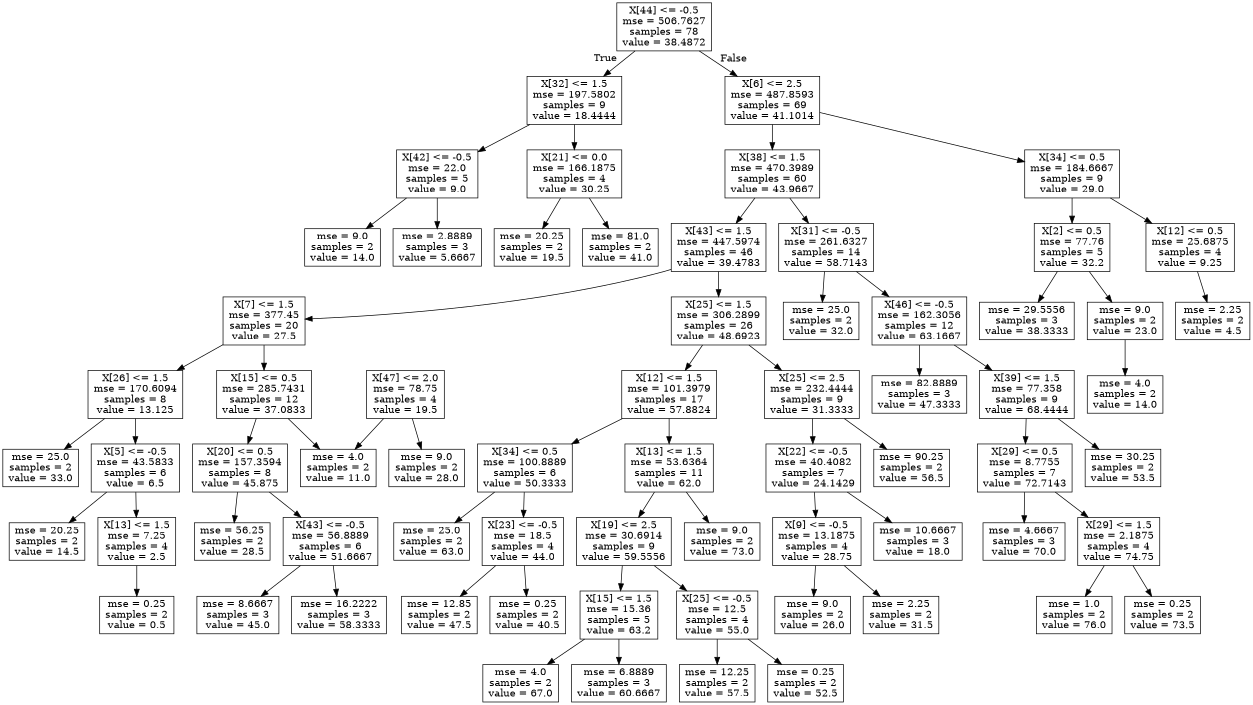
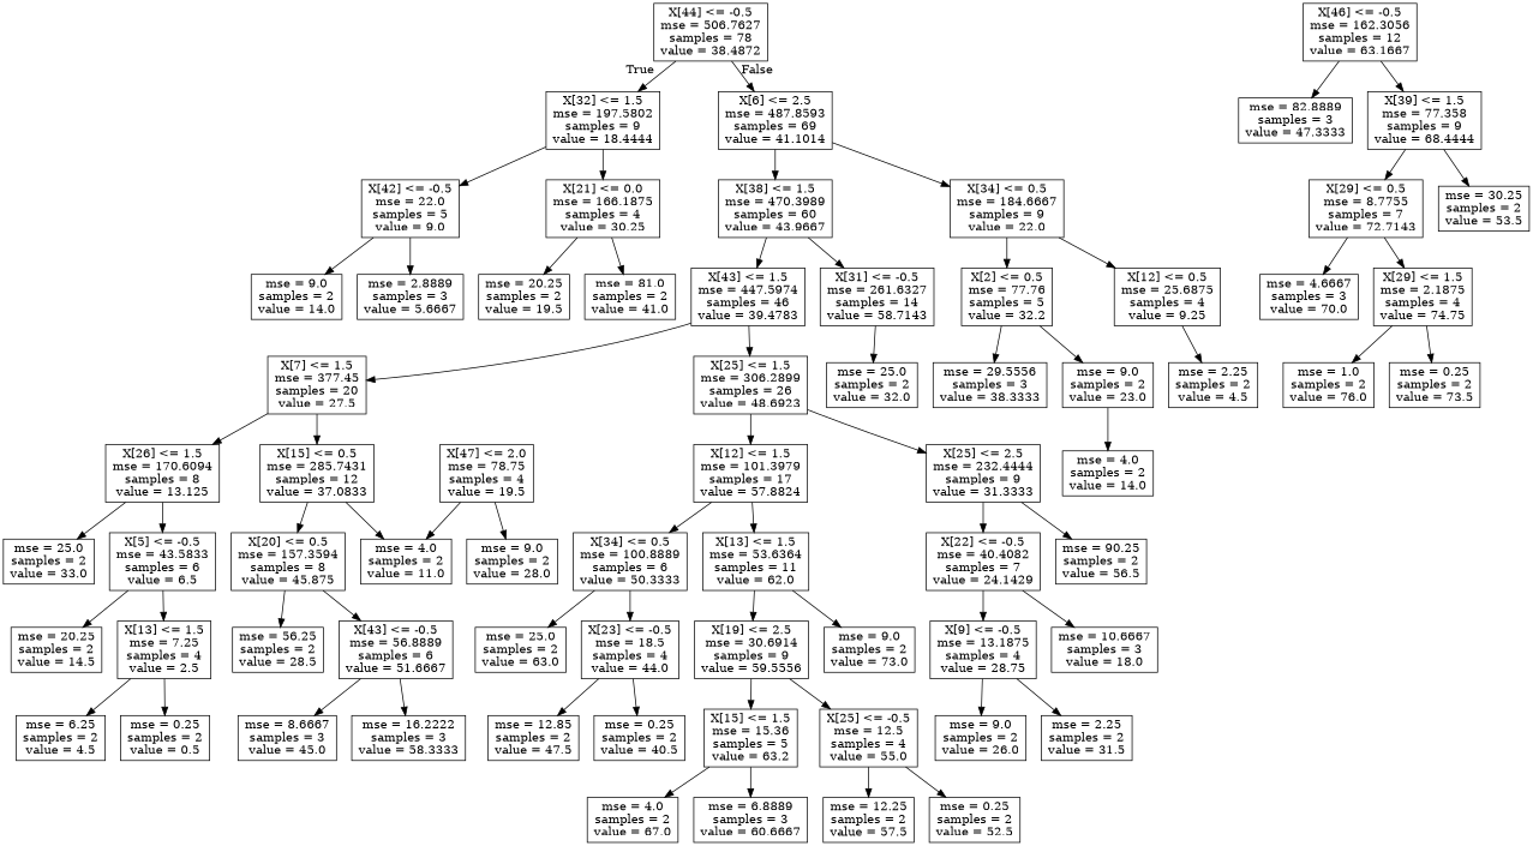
  digraph {
    node [shape=box]
    n1 [label="X[44] <= -0.5\nmse = 506.7627\nsamples = 78\nvalue = 38.4872"]
    n2 [label="X[32] <= 1.5\nmse = 197.5802\nsamples = 9\nvalue = 18.4444"]
    n3 [label="X[6] <= 2.5\nmse = 487.8593\nsamples = 69\nvalue = 41.1014"]
    n4 [label="X[42] <= -0.5\nmse = 22.0\nsamples = 5\nvalue = 9.0"]
    n5 [label="X[21] <= 0.0\nmse = 166.1875\nsamples = 4\nvalue = 30.25"]
    n6 [label="X[38] <= 1.5\nmse = 470.3989\nsamples = 60\nvalue = 43.9667"]
-   n7 [label="X[34] <= 0.5\nmse = 184.6667\nsamples = 9\nvalue = 29.0"]
+   n7 [label="X[34] <= 0.5\nmse = 184.6667\nsamples = 9\nvalue = 22.0"]
    n8 [label="mse = 9.0\nsamples = 2\nvalue = 14.0"]
    n9 [label="mse = 2.8889\nsamples = 3\nvalue = 5.6667"]
    n10 [label="mse = 20.25\nsamples = 2\nvalue = 19.5"]
    n11 [label="mse = 81.0\nsamples = 2\nvalue = 41.0"]
    n12 [label="X[43] <= 1.5\nmse = 447.5974\nsamples = 46\nvalue = 39.4783"]
    n13 [label="X[31] <= -0.5\nmse = 261.6327\nsamples = 14\nvalue = 58.7143"]
    n14 [label="X[2] <= 0.5\nmse = 77.76\nsamples = 5\nvalue = 32.2"]
    n15 [label="X[12] <= 0.5\nmse = 25.6875\nsamples = 4\nvalue = 9.25"]
    n16 [label="X[7] <= 1.5\nmse = 377.45\nsamples = 20\nvalue = 27.5"]
    n17 [label="X[25] <= 1.5\nmse = 306.2899\nsamples = 26\nvalue = 48.6923"]
    n18 [label="mse = 25.0\nsamples = 2\nvalue = 32.0"]
    n19 [label="X[46] <= -0.5\nmse = 162.3056\nsamples = 12\nvalue = 63.1667"]
    n20 [label="X[26] <= 1.5\nmse = 170.6094\nsamples = 8\nvalue = 13.125"]
    n21 [label="X[15] <= 0.5\nmse = 285.7431\nsamples = 12\nvalue = 37.0833"]
    n22 [label="X[12] <= 1.5\nmse = 101.3979\nsamples = 17\nvalue = 57.8824"]
    n23 [label="X[25] <= 2.5\nmse = 232.4444\nsamples = 9\nvalue = 31.3333"]
    n24 [label="mse = 25.0\nsamples = 2\nvalue = 33.0"]
    n25 [label="X[5] <= -0.5\nmse = 43.5833\nsamples = 6\nvalue = 6.5"]
    n26 [label="X[20] <= 0.5\nmse = 157.3594\nsamples = 8\nvalue = 45.875"]
    n27 [label="mse = 4.0\nsamples = 2\nvalue = 11.0"]
    n28 [label="mse = 20.25\nsamples = 2\nvalue = 14.5"]
    n29 [label="X[13] <= 1.5\nmse = 7.25\nsamples = 4\nvalue = 2.5"]
+   n30 [label="mse = 6.25\nsamples = 2\nvalue = 4.5"]
    n31 [label="mse = 0.25\nsamples = 2\nvalue = 0.5"]
    n32 [label="X[47] <= 2.0\nmse = 78.75\nsamples = 4\nvalue = 19.5"]
    n33 [label="mse = 9.0\nsamples = 2\nvalue = 28.0"]
    n34 [label="mse = 56.25\nsamples = 2\nvalue = 28.5"]
    n35 [label="X[43] <= -0.5\nmse = 56.8889\nsamples = 6\nvalue = 51.6667"]
    n36 [label="mse = 8.6667\nsamples = 3\nvalue = 45.0"]
    n37 [label="mse = 16.2222\nsamples = 3\nvalue = 58.3333"]
    n38 [label="X[34] <= 0.5\nmse = 100.8889\nsamples = 6\nvalue = 50.3333"]
    n39 [label="X[13] <= 1.5\nmse = 53.6364\nsamples = 11\nvalue = 62.0"]
    n40 [label="X[22] <= -0.5\nmse = 40.4082\nsamples = 7\nvalue = 24.1429"]
    n41 [label="mse = 90.25\nsamples = 2\nvalue = 56.5"]
    n42 [label="mse = 25.0\nsamples = 2\nvalue = 63.0"]
    n43 [label="X[23] <= -0.5\nmse = 18.5\nsamples = 4\nvalue = 44.0"]
    n44 [label="X[19] <= 2.5\nmse = 30.6914\nsamples = 9\nvalue = 59.5556"]
    n45 [label="mse = 9.0\nsamples = 2\nvalue = 73.0"]
    n46 [label="mse = 12.85\nsamples = 2\nvalue = 47.5"]
    n47 [label="mse = 0.25\nsamples = 2\nvalue = 40.5"]
    n48 [label="X[15] <= 1.5\nmse = 15.36\nsamples = 5\nvalue = 63.2"]
    n49 [label="X[25] <= -0.5\nmse = 12.5\nsamples = 4\nvalue = 55.0"]
    n50 [label="mse = 4.0\nsamples = 2\nvalue = 67.0"]
    n51 [label="mse = 6.8889\nsamples = 3\nvalue = 60.6667"]
    n52 [label="mse = 12.25\nsamples = 2\nvalue = 57.5"]
    n53 [label="mse = 0.25\nsamples = 2\nvalue = 52.5"]
    n54 [label="X[9] <= -0.5\nmse = 13.1875\nsamples = 4\nvalue = 28.75"]
    n55 [label="mse = 10.6667\nsamples = 3\nvalue = 18.0"]
    n56 [label="mse = 9.0\nsamples = 2\nvalue = 26.0"]
    n57 [label="mse = 2.25\nsamples = 2\nvalue = 31.5"]
    n58 [label="mse = 82.8889\nsamples = 3\nvalue = 47.3333"]
    n59 [label="X[39] <= 1.5\nmse = 77.358\nsamples = 9\nvalue = 68.4444"]
    n60 [label="X[29] <= 0.5\nmse = 8.7755\nsamples = 7\nvalue = 72.7143"]
    n61 [label="mse = 30.25\nsamples = 2\nvalue = 53.5"]
    n62 [label="mse = 4.6667\nsamples = 3\nvalue = 70.0"]
    n63 [label="X[29] <= 1.5\nmse = 2.1875\nsamples = 4\nvalue = 74.75"]
    n64 [label="mse = 1.0\nsamples = 2\nvalue = 76.0"]
    n65 [label="mse = 0.25\nsamples = 2\nvalue = 73.5"]
    n66 [label="mse = 29.5556\nsamples = 3\nvalue = 38.3333"]
    n67 [label="mse = 9.0\nsamples = 2\nvalue = 23.0"]
    n68 [label="mse = 2.25\nsamples = 2\nvalue = 4.5"]
    n69 [label="mse = 4.0\nsamples = 2\nvalue = 14.0"]
    n1 -> n2 [headlabel=True labelangle=45 labeldistance=2.5]
    n1 -> n3 [headlabel=False labelangle=-45 labeldistance=2.5]
    n2 -> n4
    n2 -> n5
    n3 -> n6
    n3 -> n7
    n4 -> n8
    n4 -> n9
    n5 -> n10
    n5 -> n11
    n6 -> n12
    n6 -> n13
    n7 -> n14
    n7 -> n15
    n12 -> n16
    n12 -> n17
    n13 -> n18
-   n13 -> n19
    n14 -> n66
    n14 -> n67
    n15 -> n68
    n16 -> n20
    n16 -> n21
    n17 -> n22
    n17 -> n23
    n19 -> n58
    n19 -> n59
    n20 -> n24
    n20 -> n25
    n21 -> n26
    n21 -> n27
    n22 -> n38
    n22 -> n39
    n23 -> n40
    n23 -> n41
    n25 -> n28
    n25 -> n29
    n26 -> n34
    n26 -> n35
+   n29 -> n30
    n29 -> n31
    n32 -> n27
    n32 -> n33
    n35 -> n36
    n35 -> n37
    n38 -> n42
    n38 -> n43
    n39 -> n44
    n39 -> n45
    n40 -> n54
    n40 -> n55
    n43 -> n46
    n43 -> n47
    n44 -> n48
    n44 -> n49
    n48 -> n50
    n48 -> n51
    n49 -> n52
    n49 -> n53
    n54 -> n56
    n54 -> n57
    n59 -> n60
    n59 -> n61
    n60 -> n62
    n60 -> n63
    n63 -> n64
    n63 -> n65
    n67 -> n69
  }
